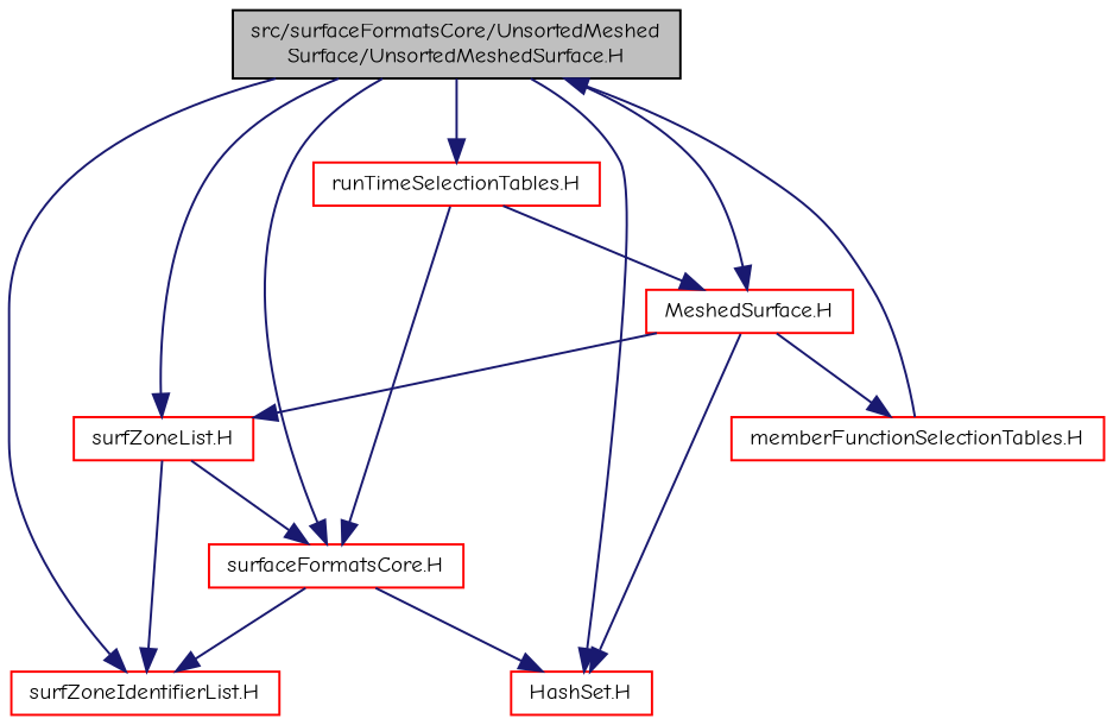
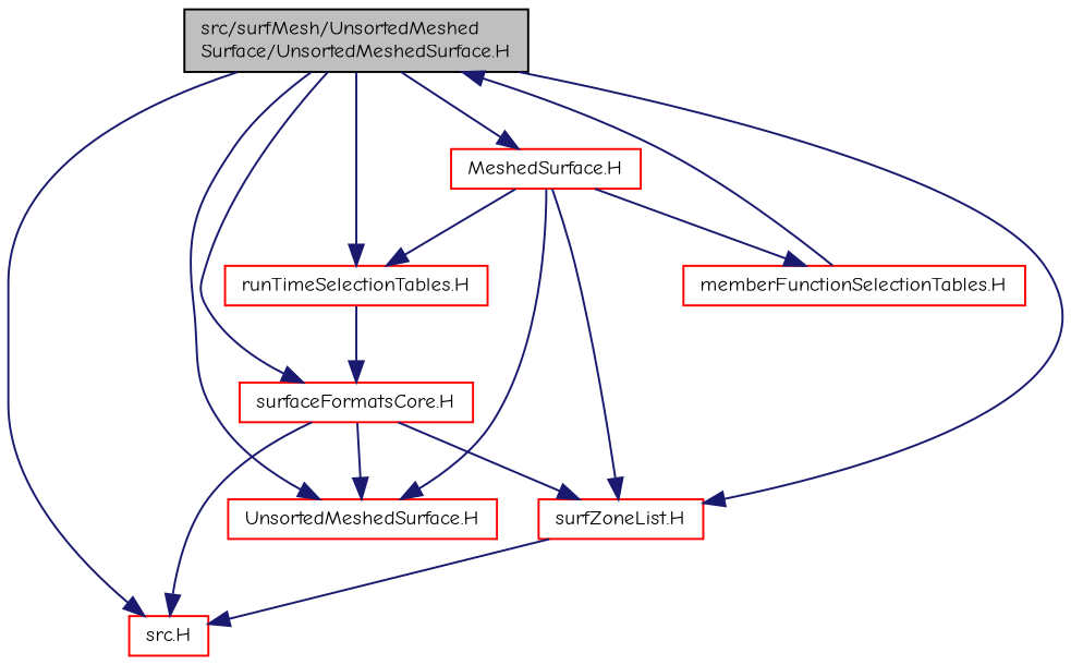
  digraph {
    fontname="Comic Neue"
    node [color=red fontname="Comic Neue" fontsize=10 shape=record]
    edge [color=midnightblue fontname="Comic Neue" fontsize=10 labelfontname=FreeSans labelfontsize=10 style=solid]
-   n1 [color=black fillcolor=grey75 fontcolor=black height=0.2 label="src/surfaceFormatsCore/UnsortedMeshed\lSurface/UnsortedMeshedSurface.H" style=filled width=0.4]
+   n1 [color=black fillcolor=grey75 fontcolor=black height=0.2 label="src/surfMesh/UnsortedMeshed\lSurface/UnsortedMeshedSurface.H" style=filled width=0.4]
    n2 [height=0.2 label="MeshedSurface.H" width=0.4]
    n3 [height=0.2 label="surfZoneList.H" width=0.4]
-   n4 [height=0.2 label="surfZoneIdentifierList.H" width=0.4]
+   n4 [height=0.2 label="src.H" width=0.4]
    n5 [height=0.2 label="surfaceFormatsCore.H" width=0.4]
-   n6 [height=0.2 label="HashSet.H" width=0.4]
+   n6 [height=0.2 label="UnsortedMeshedSurface.H" width=0.4]
    n7 [height=0.2 label="runTimeSelectionTables.H" width=0.4]
    n8 [height=0.2 label="memberFunctionSelectionTables.H" width=0.4]
    n1 -> n2
    n1 -> n3
    n1 -> n4
    n1 -> n5
    n1 -> n6
    n1 -> n7
    n2 -> n3
    n2 -> n6
-   n7 -> n2
+   n2 -> n7
    n2 -> n8
    n3 -> n4
-   n3 -> n5
+   n5 -> n3
    n5 -> n4
    n5 -> n6
    n7 -> n5
    n8 -> n1
  }
